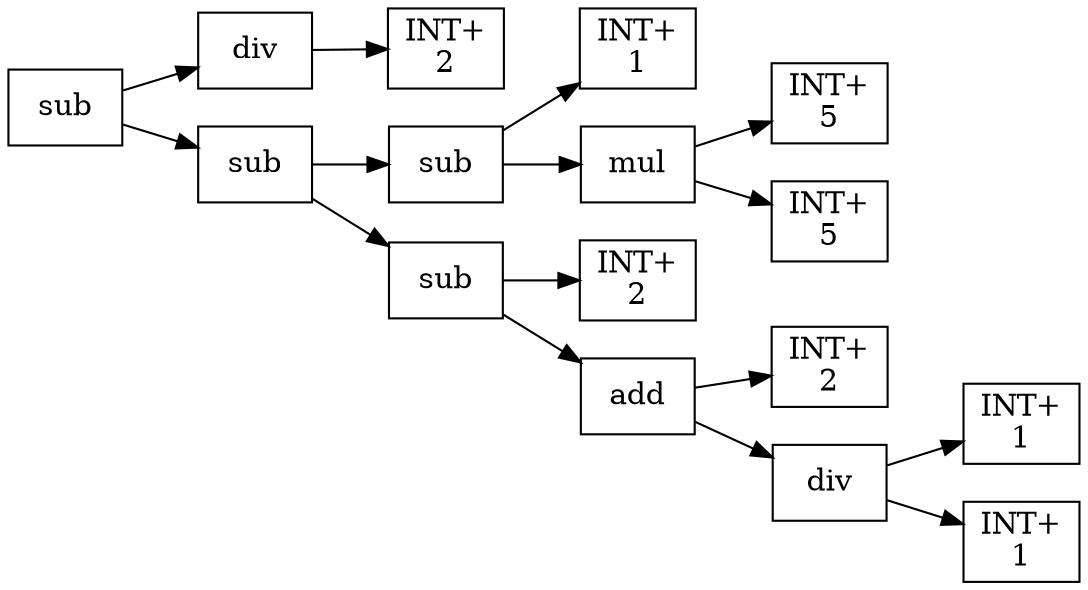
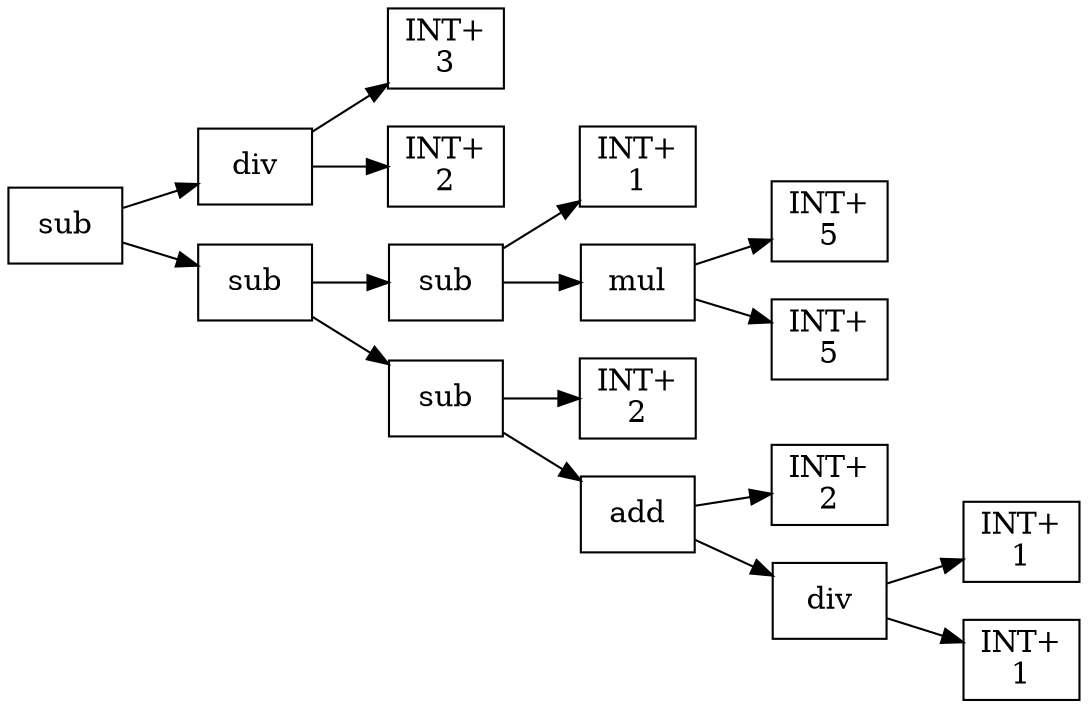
  digraph {
    rankdir=LR
    node [shape=box]
    n1 [label=sub]
    n2 [label=div]
    n3 [label=sub]
+   n4 [label="INT+\n3"]
    n5 [label="INT+\n2"]
    n6 [label=sub]
    n7 [label=sub]
    n8 [label="INT+\n1"]
    n9 [label=mul]
    n10 [label="INT+\n5"]
    n11 [label="INT+\n5"]
    n12 [label="INT+\n2"]
    n13 [label=add]
    n14 [label="INT+\n2"]
    n15 [label=div]
    n16 [label="INT+\n1"]
    n17 [label="INT+\n1"]
    n1 -> n2
    n1 -> n3
+   n2 -> n4
    n2 -> n5
    n3 -> n6
    n3 -> n7
    n6 -> n8
    n6 -> n9
    n7 -> n12
    n7 -> n13
    n9 -> n10
    n9 -> n11
    n13 -> n14
    n13 -> n15
    n15 -> n16
    n15 -> n17
  }
